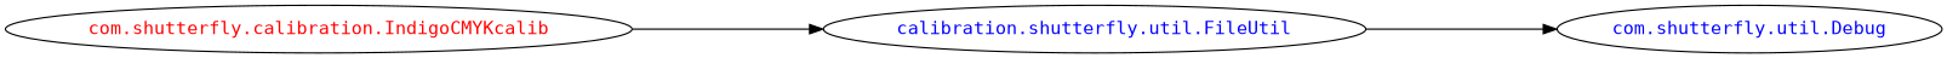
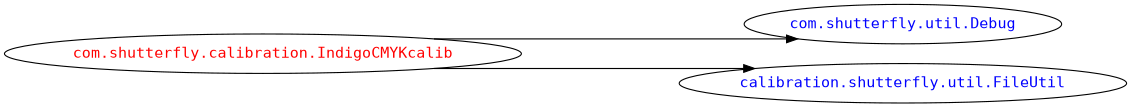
  digraph {
    concentrate=true
    fontname="DejaVu Sans Mono"
    rankdir=LR
    ranksep=2.0
    splines=ortho
    node [fontcolor=blue fontname="DejaVu Sans Mono"]
    edge [fontname="DejaVu Sans Mono"]
    "com.shutterfly.calibration.IndigoCMYKcalib" [fontcolor=red]
    "com.shutterfly.util.Debug"
    n3 [label="calibration.shutterfly.util.FileUtil"]
-   n3 -> "com.shutterfly.util.Debug"
+   "com.shutterfly.calibration.IndigoCMYKcalib" -> "com.shutterfly.util.Debug"
    "com.shutterfly.calibration.IndigoCMYKcalib" -> n3
  }
